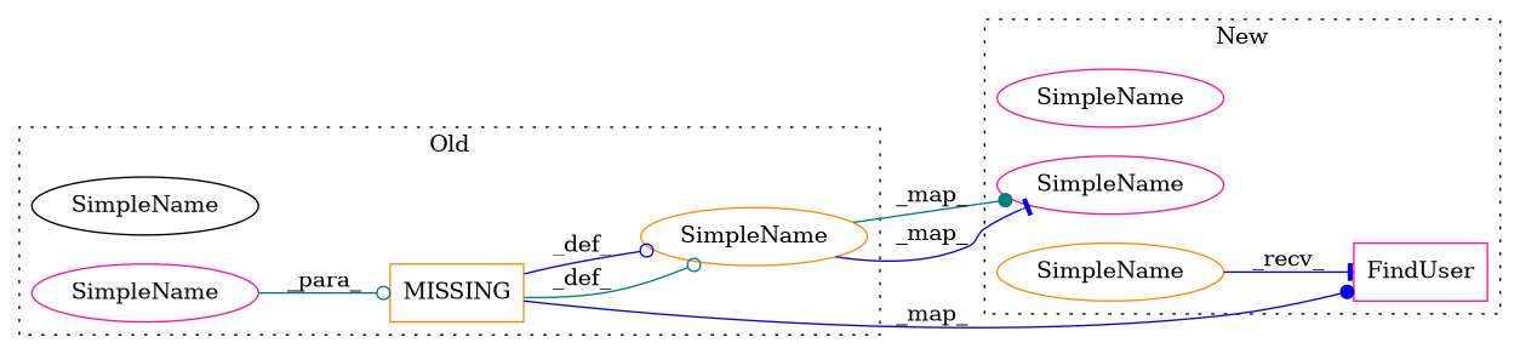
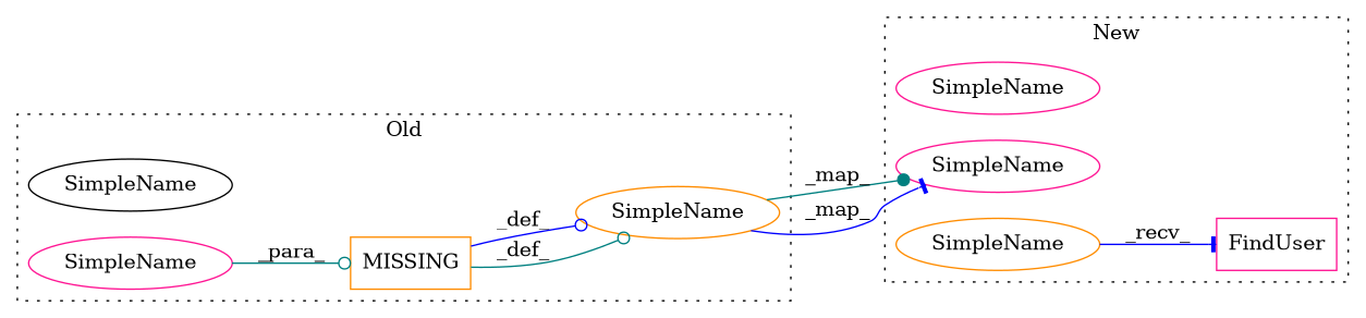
  digraph {
    rankdir=LR
    node [a=42 l=8 s=20338 shape=ellipse color=deeppink]
    edge [color=blue arrowhead=odot]
    n1 [a=32 l="20394,1" label=MISSING s="-1,20415" shape=box color=darkorange]
    n2 [label=SimpleName color=black]
    n3 [label=SimpleName color=darkorange]
    n4 [l=3 label=SimpleName s=20393]
    n5 [a=32 l="9,1" label=FindUser s="20394,20420" shape=box]
    n6 [l=11 label=SimpleName s=20376]
    n7 [l=11 label=SimpleName s=20376]
    n8 [l=3 label=SimpleName s=20390 color=darkorange]
    subgraph cluster_1 {
      label=Old
      style=dotted
      n1
      n2
      n3
      n4
    }
    subgraph cluster_2 {
      label=New
      style=dotted
      n5
      n6
      n7
      n8
    }
    n1 -> n3 [label=_def_ color=teal]
    n1 -> n3 [label=_def_]
-   n1 -> n5 [label=_map_ arrowhead=dot]
    n3 -> n7 [label=_map_ color=teal arrowhead=dot]
    n3 -> n7 [label=_map_ arrowhead=tee]
    n4 -> n1 [label=_para_ color=teal]
    n8 -> n5 [label=_recv_ arrowhead=tee]
  }
